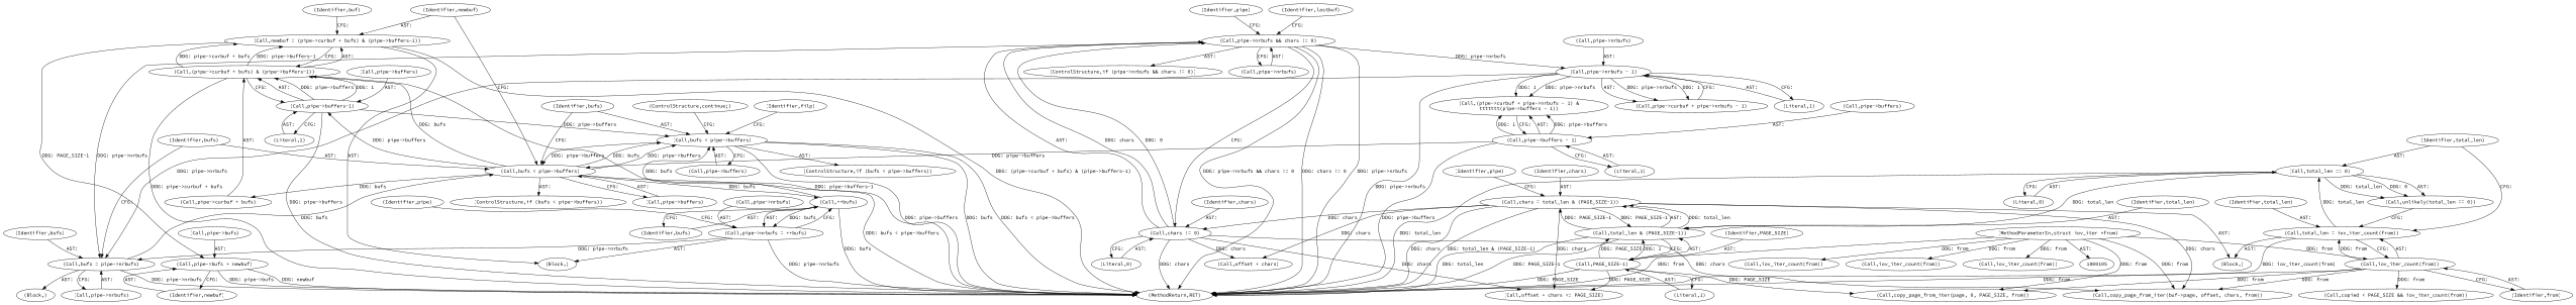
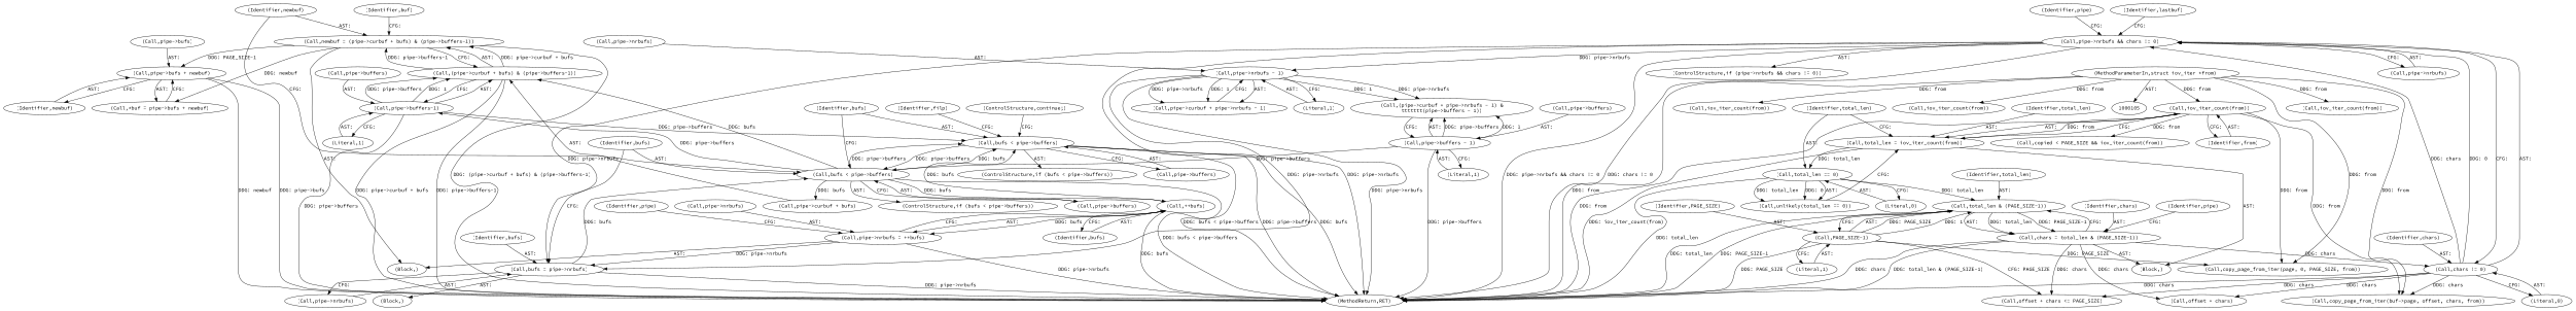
  digraph {
    fontname="Source Code Pro"
    node [fontname="Source Code Pro"]
    edge [fontname="Source Code Pro"]
    n1 [label="(Call,pipe->bufs + newbuf)"]
    n2 [label="(Identifier,newbuf)"]
    n3 [label="(MethodReturn,RET)"]
+   n4 [label="(Call,*buf = pipe->bufs + newbuf)"]
    n5 [label="(Call,newbuf = (pipe->curbuf + bufs) & (pipe->buffers-1))"]
    n6 [label="(Call,(pipe->curbuf + bufs) & (pipe->buffers-1))"]
    n7 [label="(Block,)"]
    n8 [label="(Call,pipe->buffers-1)"]
    n9 [label="(Call,bufs < pipe->buffers)"]
    n10 [label="(Literal,1)"]
    n11 [label="(Call,bufs < pipe->buffers)"]
    n12 [label="(Call,++bufs)"]
    n13 [label="(Call,pipe->curbuf + bufs)"]
    n14 [label="(Call,pipe->buffers)"]
    n15 [label="(ControlStructure,if (bufs < pipe->buffers))"]
    n16 [label="(Call,pipe->nrbufs = ++bufs)"]
    n17 [label="(Identifier,bufs)"]
    n18 [label="(ControlStructure,if (bufs < pipe->buffers))"]
    n19 [label="(Call,pipe->buffers)"]
    n20 [label="(Call,bufs = pipe->nrbufs)"]
    n21 [label="(Block,)"]
    n22 [label="(Call,pipe->nrbufs)"]
    n23 [label="(Call,pipe->nrbufs && chars != 0)"]
    n24 [label="(Call,chars != 0)"]
    n25 [label="(Call,pipe->nrbufs - 1)"]
    n26 [label="(ControlStructure,if (pipe->nrbufs && chars != 0))"]
    n27 [label="(Call,pipe->nrbufs)"]
    n28 [label="(Call,copy_page_from_iter(buf->page, offset, chars, from))"]
    n29 [label="(Literal,0)"]
    n30 [label="(Call,offset + chars <= PAGE_SIZE)"]
    n31 [label="(Call,offset + chars)"]
    n32 [label="(Call,pipe->curbuf + pipe->nrbufs - 1)"]
    n33 [label="(Call,(pipe->curbuf + pipe->nrbufs - 1) &\n\t\t\t\t\t\t\t(pipe->buffers - 1))"]
    n34 [label="(Literal,1)"]
    n35 [label="(Call,chars = total_len & (PAGE_SIZE-1))"]
    n36 [label="(Call,total_len & (PAGE_SIZE-1))"]
    n37 [label="(Block,)"]
    n38 [label="(Call,PAGE_SIZE-1)"]
    n39 [label="(Call,copy_page_from_iter(page, 0, PAGE_SIZE, from))"]
    n40 [label="(Literal,1)"]
    n41 [label="(Call,total_len == 0)"]
    n42 [label="(Call,unlikely(total_len == 0))"]
    n43 [label="(Literal,0)"]
    n44 [label="(Call,total_len = iov_iter_count(from))"]
    n45 [label="(Call,iov_iter_count(from))"]
    n46 [label="(Identifier,from)"]
    n47 [label="(Call,copied < PAGE_SIZE && iov_iter_count(from))"]
    n48 [label="(MethodParameterIn,struct iov_iter *from)"]
    n49 [label="(Call,iov_iter_count(from))"]
    n50 [label="(Call,iov_iter_count(from))"]
    n51 [label="(Call,iov_iter_count(from))"]
    1000105
    n53 [label="(Call,pipe->buffers - 1)"]
    n54 [label="(Literal,1)"]
    n55 [label="(Identifier,pipe)"]
    n56 [label="(Identifier,chars)"]
    n57 [label="(Call,pipe->nrbufs)"]
    n58 [label="(Identifier,pipe)"]
    n59 [label="(Identifier,chars)"]
    n60 [label="(Call,pipe->buffers)"]
    n61 [label="(Identifier,buf)"]
    n62 [label="(ControlStructure,continue;)"]
    n63 [label="(Identifier,newbuf)"]
    n64 [label="(Identifier,lastbuf)"]
    n65 [label="(Call,pipe->buffers)"]
    n66 [label="(Identifier,bufs)"]
    n67 [label="(Identifier,total_len)"]
    n68 [label="(Identifier,PAGE_SIZE)"]
    n69 [label="(Identifier,bufs)"]
    n70 [label="(Identifier,pipe)"]
    n71 [label="(Identifier,total_len)"]
    n72 [label="(Identifier,bufs)"]
    n73 [label="(Identifier,total_len)"]
    n74 [label="(Call,pipe->bufs)"]
    n75 [label="(Call,pipe->nrbufs)"]
    n76 [label="(Identifier,filp)"]
    n1 -> n2 [label="CFG: "]
    n1 -> n3 [label="DDG: pipe->bufs"]
    n1 -> n3 [label="DDG: newbuf"]
+   n1 -> n4 [label="AST: "]
    n2 -> n1 [label="AST: "]
+   n4 -> n1 [label="CFG: "]
    n5 -> n1 [label="DDG: PAGE_SIZE-1"]
    n5 -> n3 [label="DDG: (pipe->curbuf + bufs) & (pipe->buffers-1)"]
+   n5 -> n4 [label="DDG: newbuf"]
    n5 -> n6 [label="CFG: "]
    n5 -> n7 [label="AST: "]
    n6 -> n3 [label="DDG: pipe->curbuf + bufs"]
    n6 -> n3 [label="DDG: pipe->buffers-1"]
    n6 -> n5 [label="AST: "]
    n6 -> n5 [label="DDG: pipe->curbuf + bufs"]
    n6 -> n5 [label="DDG: pipe->buffers-1"]
    n6 -> n8 [label="CFG: "]
    n8 -> n3 [label="DDG: pipe->buffers"]
    n8 -> n6 [label="AST: "]
    n8 -> n6 [label="DDG: pipe->buffers"]
    n8 -> n6 [label="DDG: 1"]
    n8 -> n9 [label="DDG: pipe->buffers"]
    n8 -> n10 [label="CFG: "]
    n9 -> n3 [label="DDG: pipe->buffers"]
    n9 -> n3 [label="DDG: bufs"]
    n9 -> n3 [label="DDG: bufs < pipe->buffers"]
    n9 -> n11 [label="DDG: pipe->buffers"]
    n9 -> n18 [label="AST: "]
    n9 -> n19 [label="CFG: "]
    n10 -> n8 [label="AST: "]
    n11 -> n3 [label="DDG: bufs < pipe->buffers"]
    n11 -> n6 [label="DDG: bufs"]
    n11 -> n8 [label="DDG: pipe->buffers"]
    n11 -> n9 [label="DDG: bufs"]
    n11 -> n9 [label="DDG: pipe->buffers"]
    n11 -> n12 [label="DDG: bufs"]
    n11 -> n13 [label="DDG: bufs"]
    n11 -> n14 [label="CFG: "]
    n11 -> n15 [label="AST: "]
    n12 -> n3 [label="DDG: bufs"]
    n12 -> n9 [label="DDG: bufs"]
    n12 -> n16 [label="AST: "]
    n12 -> n16 [label="DDG: bufs"]
    n12 -> n17 [label="CFG: "]
    n13 -> n6 [label="AST: "]
    n14 -> n11 [label="AST: "]
    n16 -> n3 [label="DDG: pipe->nrbufs"]
    n16 -> n7 [label="AST: "]
    n16 -> n12 [label="CFG: "]
    n16 -> n20 [label="DDG: pipe->nrbufs"]
    n17 -> n12 [label="AST: "]
    n19 -> n9 [label="AST: "]
    n20 -> n3 [label="DDG: pipe->nrbufs"]
    n20 -> n11 [label="DDG: bufs"]
    n20 -> n21 [label="AST: "]
    n20 -> n22 [label="CFG: "]
    n22 -> n20 [label="AST: "]
    n23 -> n3 [label="DDG: pipe->nrbufs"]
    n23 -> n3 [label="DDG: pipe->nrbufs && chars != 0"]
    n23 -> n3 [label="DDG: chars != 0"]
    n23 -> n20 [label="DDG: pipe->nrbufs"]
    n23 -> n24 [label="CFG: "]
    n23 -> n25 [label="DDG: pipe->nrbufs"]
    n23 -> n26 [label="AST: "]
    n23 -> n27 [label="CFG: "]
    n24 -> n3 [label="DDG: chars"]
    n24 -> n23 [label="AST: "]
    n24 -> n23 [label="DDG: chars"]
    n24 -> n23 [label="DDG: 0"]
    n24 -> n28 [label="DDG: chars"]
    n24 -> n29 [label="CFG: "]
    n24 -> n30 [label="DDG: chars"]
    n24 -> n31 [label="DDG: chars"]
    n25 -> n3 [label="DDG: pipe->nrbufs"]
    n25 -> n20 [label="DDG: pipe->nrbufs"]
    n25 -> n32 [label="AST: "]
    n25 -> n32 [label="DDG: pipe->nrbufs"]
    n25 -> n32 [label="DDG: 1"]
    n25 -> n33 [label="DDG: pipe->nrbufs"]
    n25 -> n33 [label="DDG: 1"]
    n25 -> n34 [label="CFG: "]
    n27 -> n23 [label="AST: "]
    n29 -> n24 [label="AST: "]
    n32 -> n25 [label="CFG: "]
    n33 -> n53 [label="CFG: "]
    n34 -> n25 [label="AST: "]
    n35 -> n3 [label="DDG: chars"]
    n35 -> n3 [label="DDG: total_len & (PAGE_SIZE-1)"]
    n35 -> n24 [label="DDG: chars"]
-   n35 -> n28 [label="DDG: chars"]
    n35 -> n30 [label="DDG: chars"]
    n35 -> n31 [label="DDG: chars"]
-   n35 -> n36 [label="DDG: PAGE_SIZE-1"]
+   n35 -> n36 [label="CFG: "]
    n35 -> n37 [label="AST: "]
    n36 -> n3 [label="DDG: PAGE_SIZE-1"]
    n36 -> n3 [label="DDG: total_len"]
    n36 -> n35 [label="AST: "]
    n36 -> n35 [label="DDG: total_len"]
    n36 -> n35 [label="DDG: PAGE_SIZE-1"]
    n36 -> n38 [label="CFG: "]
    n38 -> n3 [label="DDG: PAGE_SIZE"]
-   n38 -> n30 [label="DDG: PAGE_SIZE"]
+   n38 -> n30 [label="CFG: PAGE_SIZE"]
    n38 -> n36 [label="AST: "]
    n38 -> n36 [label="DDG: PAGE_SIZE"]
    n38 -> n36 [label="DDG: 1"]
    n38 -> n39 [label="DDG: PAGE_SIZE"]
    n38 -> n40 [label="CFG: "]
    n40 -> n38 [label="AST: "]
    n41 -> n3 [label="DDG: total_len"]
    n41 -> n36 [label="DDG: total_len"]
    n41 -> n42 [label="AST: "]
    n41 -> n42 [label="DDG: total_len"]
    n41 -> n42 [label="DDG: 0"]
    n41 -> n43 [label="CFG: "]
    n42 -> n44 [label="CFG: "]
    n43 -> n41 [label="AST: "]
    n44 -> n3 [label="DDG: iov_iter_count(from)"]
    n44 -> n37 [label="AST: "]
    n44 -> n41 [label="DDG: total_len"]
    n44 -> n45 [label="CFG: "]
    n45 -> n3 [label="DDG: from"]
    n45 -> n28 [label="DDG: from"]
    n45 -> n39 [label="DDG: from"]
    n45 -> n44 [label="AST: "]
    n45 -> n44 [label="DDG: from"]
    n45 -> n46 [label="CFG: "]
    n45 -> n47 [label="DDG: from"]
    n46 -> n45 [label="AST: "]
    n48 -> n3 [label="DDG: from"]
    n48 -> n28 [label="DDG: from"]
    n48 -> n39 [label="DDG: from"]
    n48 -> n45 [label="DDG: from"]
    n48 -> n49 [label="DDG: from"]
    n48 -> n50 [label="DDG: from"]
    n48 -> n51 [label="DDG: from"]
    n48 -> 1000105 [label="AST: "]
    n53 -> n3 [label="DDG: pipe->buffers"]
    n53 -> n11 [label="DDG: pipe->buffers"]
    n53 -> n33 [label="AST: "]
    n53 -> n33 [label="DDG: pipe->buffers"]
    n53 -> n33 [label="DDG: 1"]
    n53 -> n54 [label="CFG: "]
    n54 -> n53 [label="AST: "]
    n55 -> n35 [label="CFG: "]
    n56 -> n35 [label="AST: "]
    n57 -> n25 [label="AST: "]
    n58 -> n23 [label="CFG: "]
    n59 -> n24 [label="AST: "]
    n60 -> n8 [label="AST: "]
    n61 -> n5 [label="CFG: "]
    n62 -> n9 [label="CFG: "]
    n63 -> n5 [label="AST: "]
    n63 -> n11 [label="CFG: "]
    n64 -> n23 [label="CFG: "]
    n65 -> n53 [label="AST: "]
    n66 -> n20 [label="AST: "]
    n67 -> n44 [label="AST: "]
    n68 -> n38 [label="AST: "]
    n69 -> n11 [label="AST: "]
    n69 -> n20 [label="CFG: "]
    n70 -> n16 [label="CFG: "]
    n71 -> n36 [label="AST: "]
    n72 -> n9 [label="AST: "]
    n72 -> n11 [label="CFG: "]
    n73 -> n41 [label="AST: "]
    n73 -> n44 [label="CFG: "]
    n74 -> n1 [label="AST: "]
    n75 -> n16 [label="AST: "]
    n76 -> n9 [label="CFG: "]
  }
